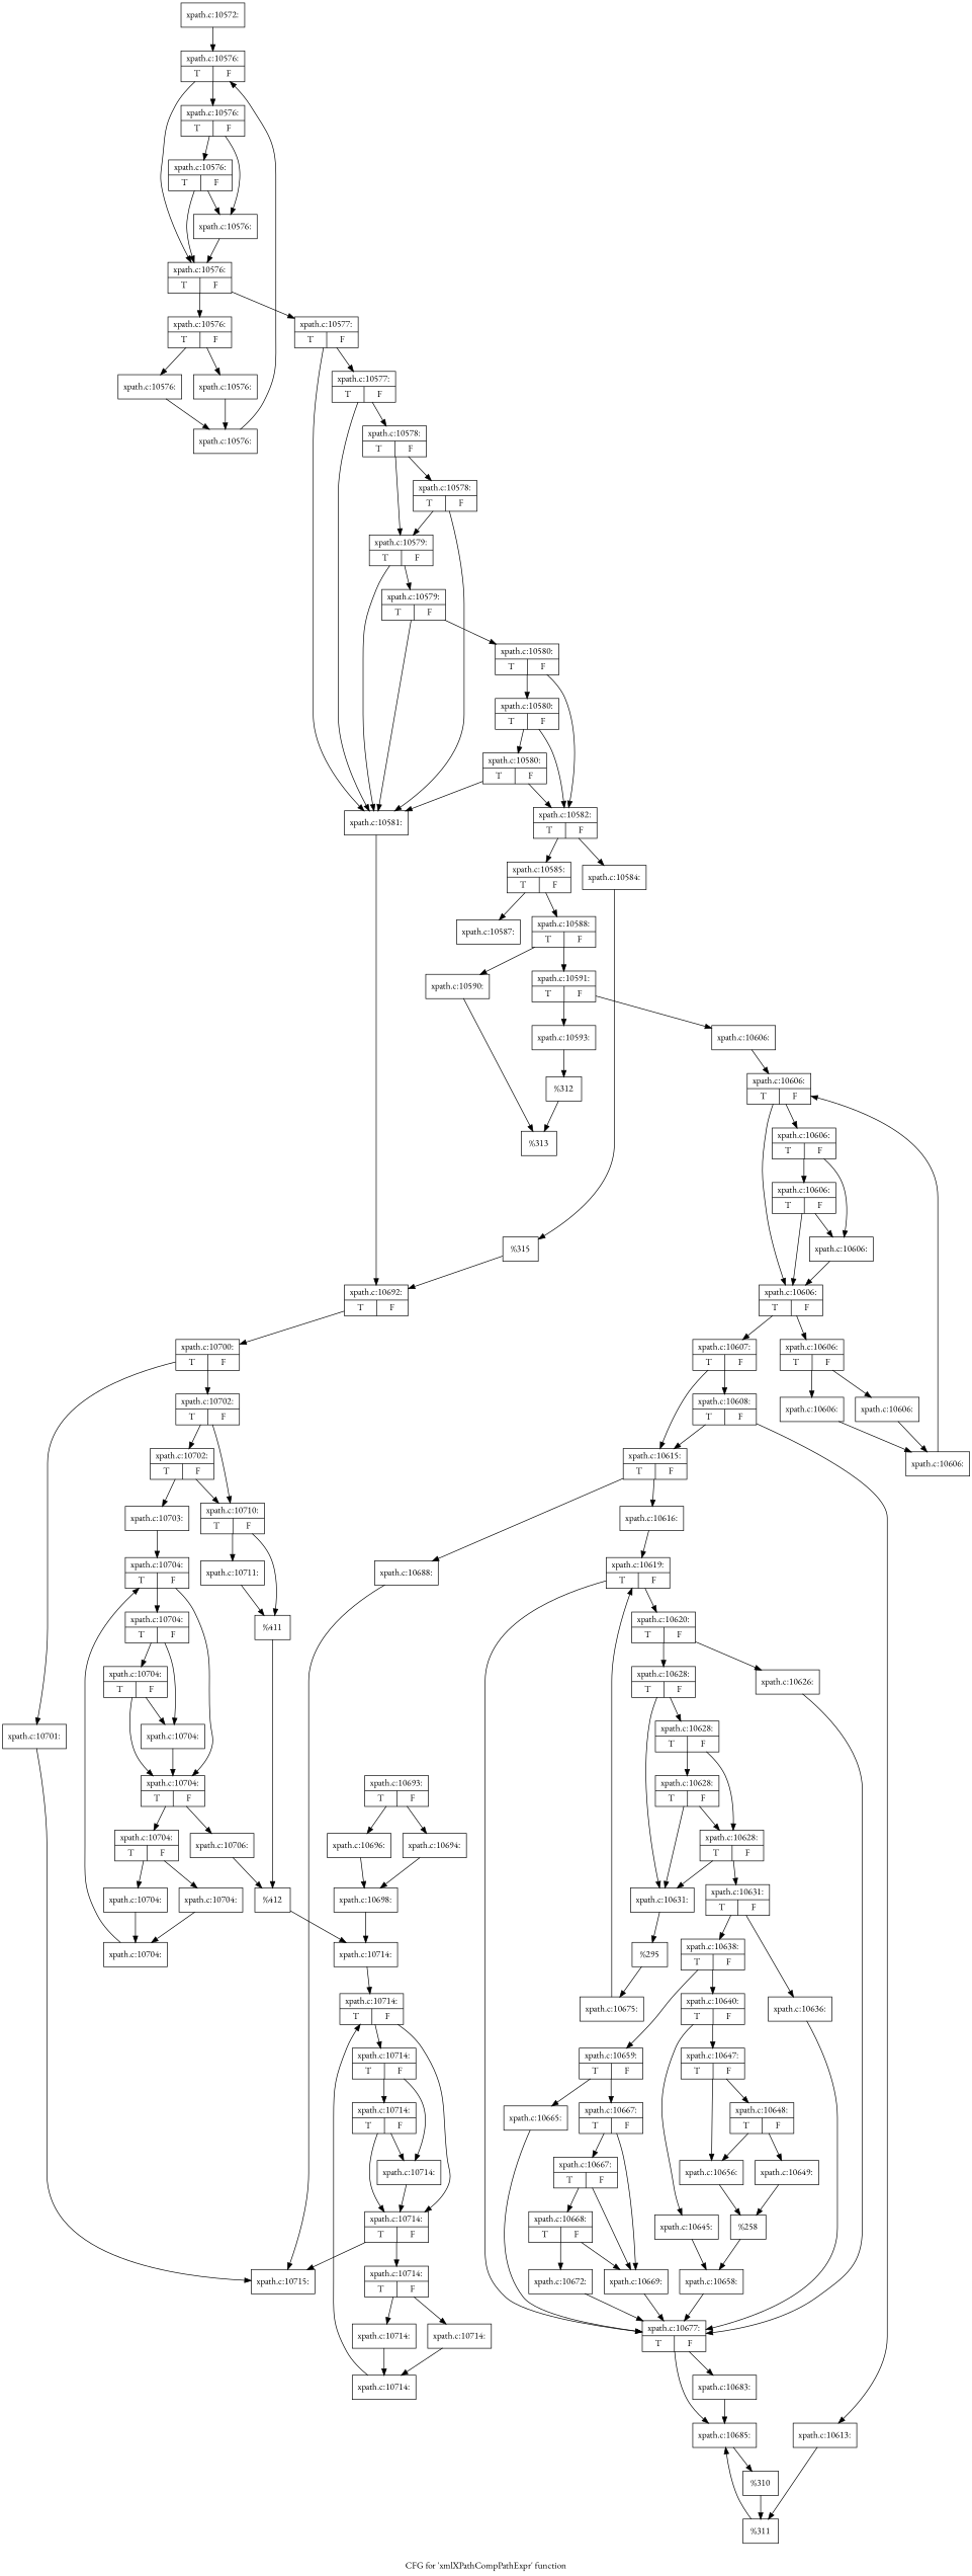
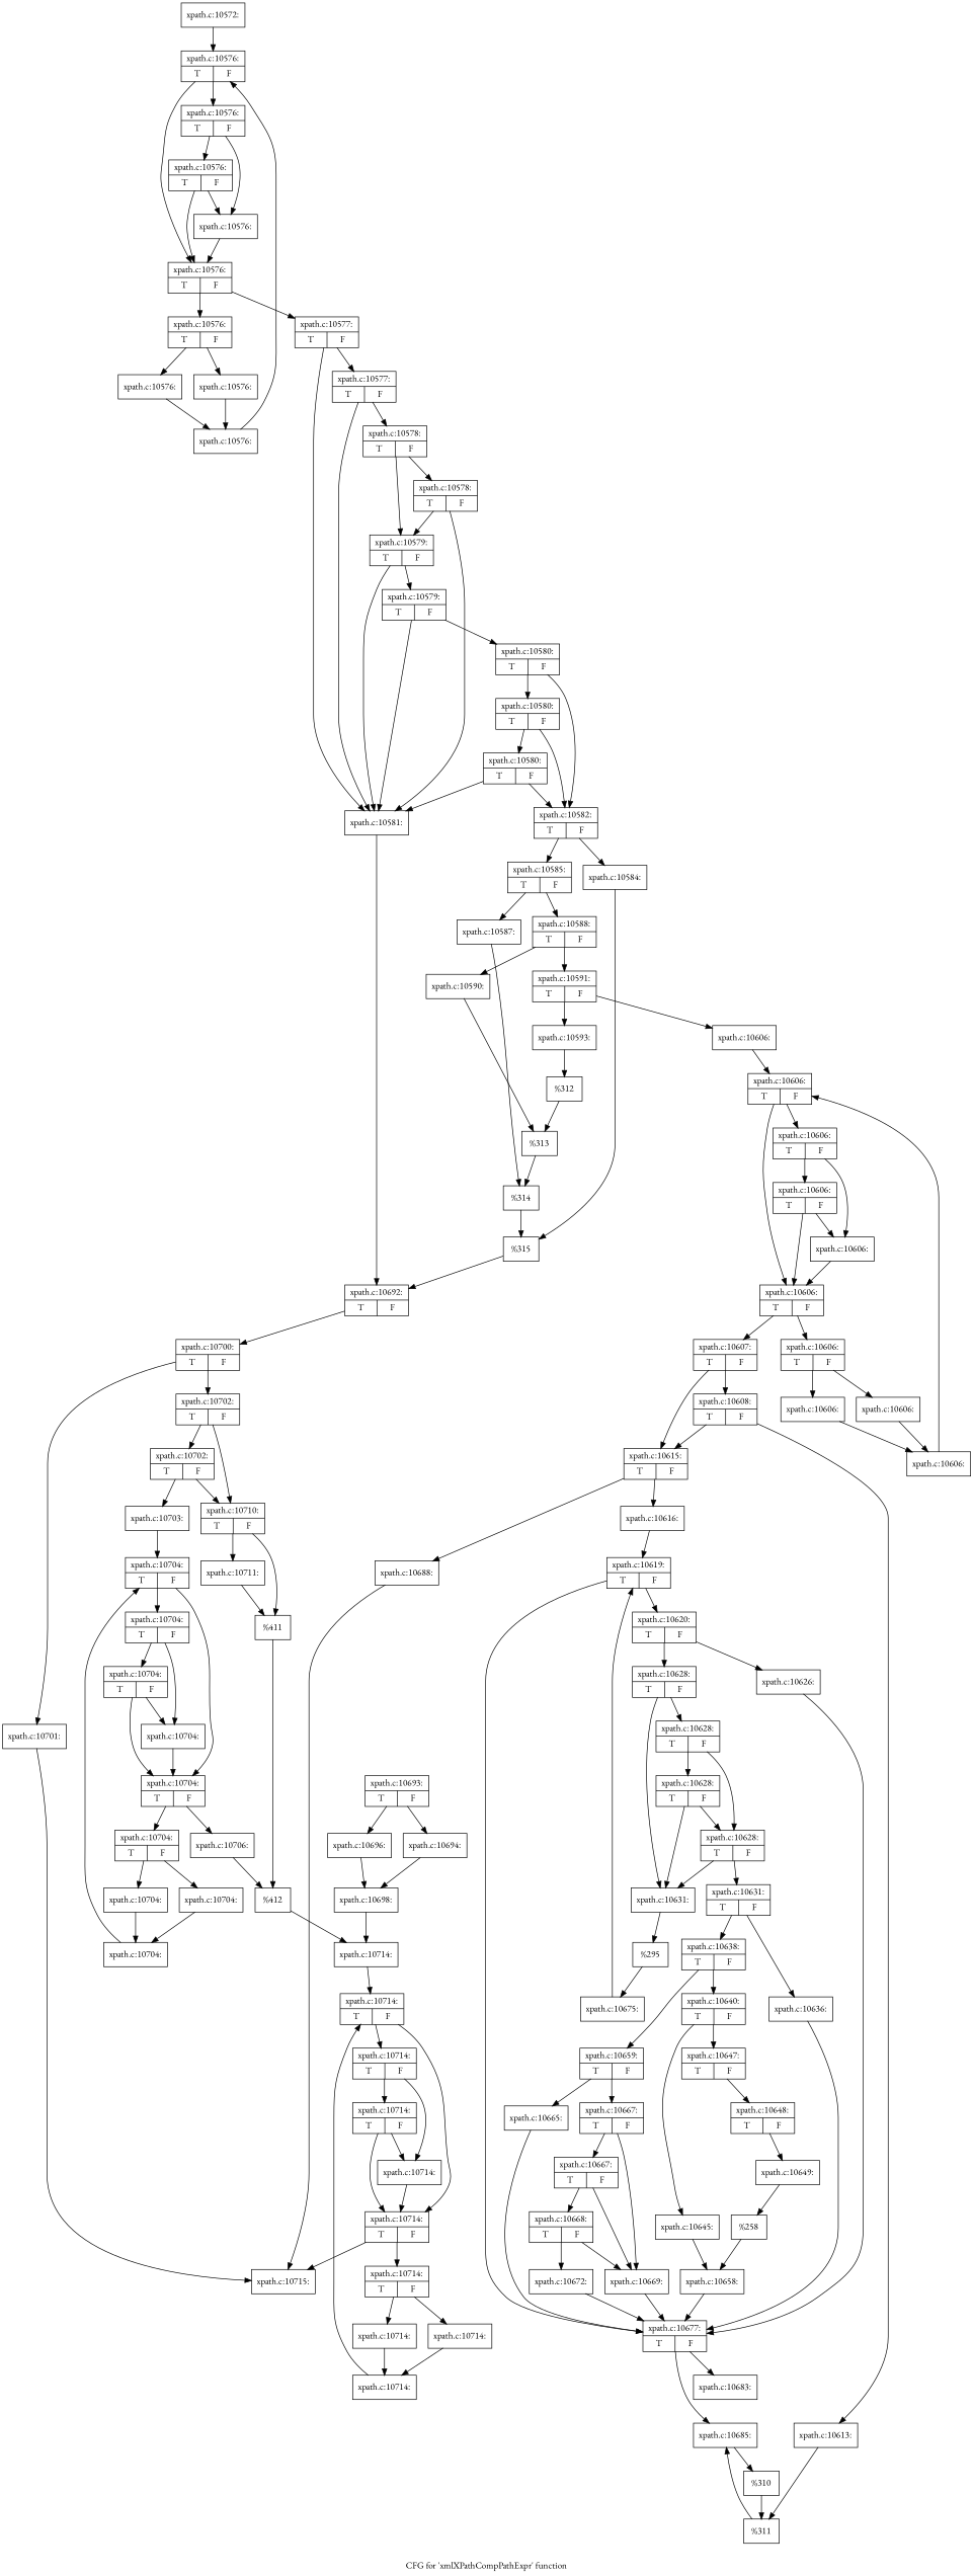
  digraph {
    fontname="EB Garamond"
    label="CFG for 'xmlXPathCompPathExpr' function"
    node [fontname="EB Garamond" shape=record]
    edge [fontname="EB Garamond"]
    n1 [label="{xpath.c:10572:}"]
    n2 [label="{xpath.c:10576:|{<s0>T|<s1>F}}"]
    n3 [label="{xpath.c:10576:|{<s0>T|<s1>F}}"]
    n4 [label="{xpath.c:10576:|{<s0>T|<s1>F}}"]
    n5 [label="{xpath.c:10576:|{<s0>T|<s1>F}}"]
    n6 [label="{xpath.c:10577:|{<s0>T|<s1>F}}"]
    n7 [label="{xpath.c:10576:|{<s0>T|<s1>F}}"]
    n8 [label="{xpath.c:10576:}"]
    n9 [label="{xpath.c:10576:}"]
    n10 [label="{xpath.c:10576:}"]
    n11 [label="{xpath.c:10581:}"]
    n12 [label="{xpath.c:10577:|{<s0>T|<s1>F}}"]
    n13 [label="{xpath.c:10576:}"]
    n14 [label="{xpath.c:10692:|{<s0>T|<s1>F}}"]
    n15 [label="{xpath.c:10578:|{<s0>T|<s1>F}}"]
    n16 [label="{xpath.c:10700:|{<s0>T|<s1>F}}"]
    n17 [label="{xpath.c:10578:|{<s0>T|<s1>F}}"]
    n18 [label="{xpath.c:10579:|{<s0>T|<s1>F}}"]
    n19 [label="{xpath.c:10579:|{<s0>T|<s1>F}}"]
    n20 [label="{xpath.c:10580:|{<s0>T|<s1>F}}"]
    n21 [label="{xpath.c:10580:|{<s0>T|<s1>F}}"]
    n22 [label="{xpath.c:10582:|{<s0>T|<s1>F}}"]
    n23 [label="{xpath.c:10580:|{<s0>T|<s1>F}}"]
    n24 [label="{xpath.c:10584:}"]
    n25 [label="{xpath.c:10585:|{<s0>T|<s1>F}}"]
    n26 [label="{%315}"]
    n27 [label="{xpath.c:10587:}"]
    n28 [label="{xpath.c:10588:|{<s0>T|<s1>F}}"]
    n29 [label="{xpath.c:10693:|{<s0>T|<s1>F}}"]
    n30 [label="{xpath.c:10694:}"]
    n31 [label="{xpath.c:10696:}"]
    n32 [label="{xpath.c:10701:}"]
    n33 [label="{xpath.c:10702:|{<s0>T|<s1>F}}"]
+   n34 [label="{%314}"]
    n35 [label="{xpath.c:10590:}"]
    n36 [label="{xpath.c:10591:|{<s0>T|<s1>F}}"]
    n37 [label="{%313}"]
    n38 [label="{xpath.c:10593:}"]
    n39 [label="{xpath.c:10606:}"]
    n40 [label="{%312}"]
    n41 [label="{xpath.c:10606:|{<s0>T|<s1>F}}"]
    n42 [label="{xpath.c:10606:|{<s0>T|<s1>F}}"]
    n43 [label="{xpath.c:10606:|{<s0>T|<s1>F}}"]
    n44 [label="{xpath.c:10606:|{<s0>T|<s1>F}}"]
    n45 [label="{xpath.c:10607:|{<s0>T|<s1>F}}"]
    n46 [label="{xpath.c:10606:|{<s0>T|<s1>F}}"]
    n47 [label="{xpath.c:10606:}"]
    n48 [label="{xpath.c:10606:}"]
    n49 [label="{xpath.c:10606:}"]
    n50 [label="{xpath.c:10608:|{<s0>T|<s1>F}}"]
    n51 [label="{xpath.c:10615:|{<s0>T|<s1>F}}"]
    n52 [label="{xpath.c:10606:}"]
    n53 [label="{xpath.c:10613:}"]
    n54 [label="{xpath.c:10616:}"]
    n55 [label="{xpath.c:10688:}"]
    n56 [label="{%311}"]
    n57 [label="{xpath.c:10619:|{<s0>T|<s1>F}}"]
    n58 [label="{xpath.c:10715:}"]
    n59 [label="{xpath.c:10685:}"]
    n60 [label="{xpath.c:10620:|{<s0>T|<s1>F}}"]
    n61 [label="{xpath.c:10677:|{<s0>T|<s1>F}}"]
    n62 [label="{xpath.c:10626:}"]
    n63 [label="{xpath.c:10628:|{<s0>T|<s1>F}}"]
    n64 [label="{xpath.c:10683:}"]
    n65 [label="{xpath.c:10631:}"]
    n66 [label="{xpath.c:10628:|{<s0>T|<s1>F}}"]
    n67 [label="{%310}"]
    n68 [label="{%295}"]
    n69 [label="{xpath.c:10628:|{<s0>T|<s1>F}}"]
    n70 [label="{xpath.c:10628:|{<s0>T|<s1>F}}"]
    n71 [label="{xpath.c:10675:}"]
    n72 [label="{xpath.c:10631:|{<s0>T|<s1>F}}"]
    n73 [label="{xpath.c:10636:}"]
    n74 [label="{xpath.c:10638:|{<s0>T|<s1>F}}"]
    n75 [label="{xpath.c:10640:|{<s0>T|<s1>F}}"]
    n76 [label="{xpath.c:10659:|{<s0>T|<s1>F}}"]
    n77 [label="{xpath.c:10645:}"]
    n78 [label="{xpath.c:10647:|{<s0>T|<s1>F}}"]
    n79 [label="{xpath.c:10665:}"]
    n80 [label="{xpath.c:10667:|{<s0>T|<s1>F}}"]
    n81 [label="{xpath.c:10658:}"]
    n82 [label="{xpath.c:10648:|{<s0>T|<s1>F}}"]
-   n83 [label="{xpath.c:10656:}"]
    n84 [label="{xpath.c:10669:}"]
    n85 [label="{xpath.c:10667:|{<s0>T|<s1>F}}"]
    n86 [label="{xpath.c:10649:}"]
    n87 [label="{%258}"]
    n88 [label="{xpath.c:10668:|{<s0>T|<s1>F}}"]
    n89 [label="{xpath.c:10672:}"]
    n90 [label="{xpath.c:10698:}"]
    n91 [label="{xpath.c:10702:|{<s0>T|<s1>F}}"]
    n92 [label="{xpath.c:10710:|{<s0>T|<s1>F}}"]
    n93 [label="{xpath.c:10714:}"]
    n94 [label="{xpath.c:10714:|{<s0>T|<s1>F}}"]
    n95 [label="{xpath.c:10714:|{<s0>T|<s1>F}}"]
    n96 [label="{xpath.c:10714:|{<s0>T|<s1>F}}"]
    n97 [label="{xpath.c:10703:}"]
    n98 [label="{xpath.c:10711:}"]
    n99 [label="{%411}"]
    n100 [label="{xpath.c:10704:|{<s0>T|<s1>F}}"]
    n101 [label="{%412}"]
    n102 [label="{xpath.c:10704:|{<s0>T|<s1>F}}"]
    n103 [label="{xpath.c:10704:|{<s0>T|<s1>F}}"]
    n104 [label="{xpath.c:10704:|{<s0>T|<s1>F}}"]
    n105 [label="{xpath.c:10706:}"]
    n106 [label="{xpath.c:10704:|{<s0>T|<s1>F}}"]
    n107 [label="{xpath.c:10704:}"]
    n108 [label="{xpath.c:10704:}"]
    n109 [label="{xpath.c:10704:}"]
    n110 [label="{xpath.c:10704:}"]
    n111 [label="{xpath.c:10714:|{<s0>T|<s1>F}}"]
    n112 [label="{xpath.c:10714:|{<s0>T|<s1>F}}"]
    n113 [label="{xpath.c:10714:}"]
    n114 [label="{xpath.c:10714:}"]
    n115 [label="{xpath.c:10714:}"]
    n116 [label="{xpath.c:10714:}"]
    n1 -> n2
    n2 -> n3
    n2 -> n4
    n3 -> n5
    n3 -> n6
    n4 -> n7
    n4 -> n8
    n5 -> n9
    n5 -> n10
    n6 -> n11
    n6 -> n12
    n7 -> n3
    n7 -> n8
    n8 -> n3
    n9 -> n13
    n10 -> n13
    n11 -> n14
    n12 -> n11
    n12 -> n15
    n13 -> n2
    n14 -> n16
    n15 -> n17
    n15 -> n18
    n16 -> n32
    n16 -> n33
    n17 -> n11
    n17 -> n18
    n18 -> n11
    n18 -> n19
    n19 -> n11
    n19 -> n20
    n20 -> n21
    n20 -> n22
    n21 -> n22
    n21 -> n23
    n22 -> n24
    n22 -> n25
    n23 -> n11
    n23 -> n22
    n24 -> n26
    n25 -> n27
    n25 -> n28
    n26 -> n14
+   n27 -> n34
    n28 -> n35
    n28 -> n36
    n29 -> n30
    n29 -> n31
    n30 -> n90
    n31 -> n90
    n32 -> n58
    n33 -> n91
    n33 -> n92
+   n34 -> n26
    n35 -> n37
    n36 -> n38
    n36 -> n39
+   n37 -> n34
    n38 -> n40
    n39 -> n41
    n40 -> n37
    n41 -> n42
    n41 -> n43
    n42 -> n44
    n42 -> n45
    n43 -> n46
    n43 -> n47
    n44 -> n48
    n44 -> n49
    n45 -> n50
    n45 -> n51
    n46 -> n42
    n46 -> n47
    n47 -> n42
    n48 -> n52
    n49 -> n52
    n50 -> n51
    n50 -> n53
    n51 -> n54
    n51 -> n55
    n52 -> n41
    n53 -> n56
    n54 -> n57
    n55 -> n58
    n56 -> n59
    n57 -> n60
    n57 -> n61
    n59 -> n67
    n60 -> n62
    n60 -> n63
    n61 -> n59
    n61 -> n64
    n62 -> n61
    n63 -> n65
    n63 -> n66
-   n64 -> n59
    n65 -> n68
    n66 -> n69
    n66 -> n70
    n67 -> n56
    n68 -> n71
    n69 -> n65
    n69 -> n70
    n70 -> n65
    n70 -> n72
    n71 -> n57
    n72 -> n73
    n72 -> n74
    n73 -> n61
    n74 -> n75
    n74 -> n76
    n75 -> n77
    n75 -> n78
    n76 -> n79
    n76 -> n80
    n77 -> n81
    n78 -> n82
-   n78 -> n83
    n79 -> n61
    n80 -> n84
    n80 -> n85
    n81 -> n61
-   n82 -> n83
    n82 -> n86
-   n83 -> n87
    n84 -> n61
    n85 -> n84
    n85 -> n88
    n86 -> n87
    n87 -> n81
    n88 -> n84
    n88 -> n89
    n89 -> n61
    n90 -> n93
    n91 -> n92
    n91 -> n97
    n92 -> n98
    n92 -> n99
    n93 -> n94
    n94 -> n95
    n94 -> n96
    n95 -> n58
    n95 -> n111
    n96 -> n112
    n96 -> n113
    n97 -> n100
    n98 -> n99
    n99 -> n101
    n100 -> n102
    n100 -> n103
    n101 -> n93
    n102 -> n104
    n102 -> n105
    n103 -> n106
    n103 -> n107
    n104 -> n108
    n104 -> n109
    n105 -> n101
    n106 -> n102
    n106 -> n107
    n107 -> n102
    n108 -> n110
    n109 -> n110
    n110 -> n100
    n111 -> n114
    n111 -> n115
    n112 -> n95
    n112 -> n113
    n113 -> n95
    n114 -> n116
    n115 -> n116
    n116 -> n94
  }
